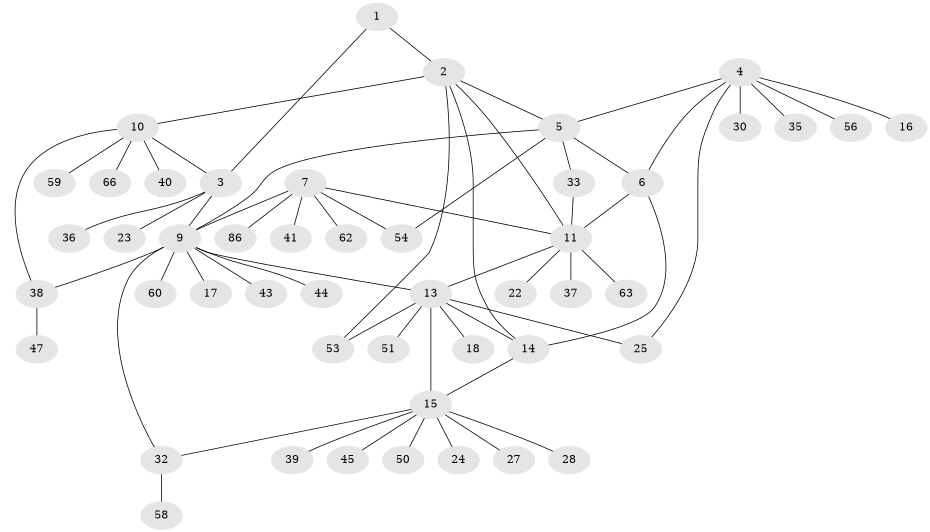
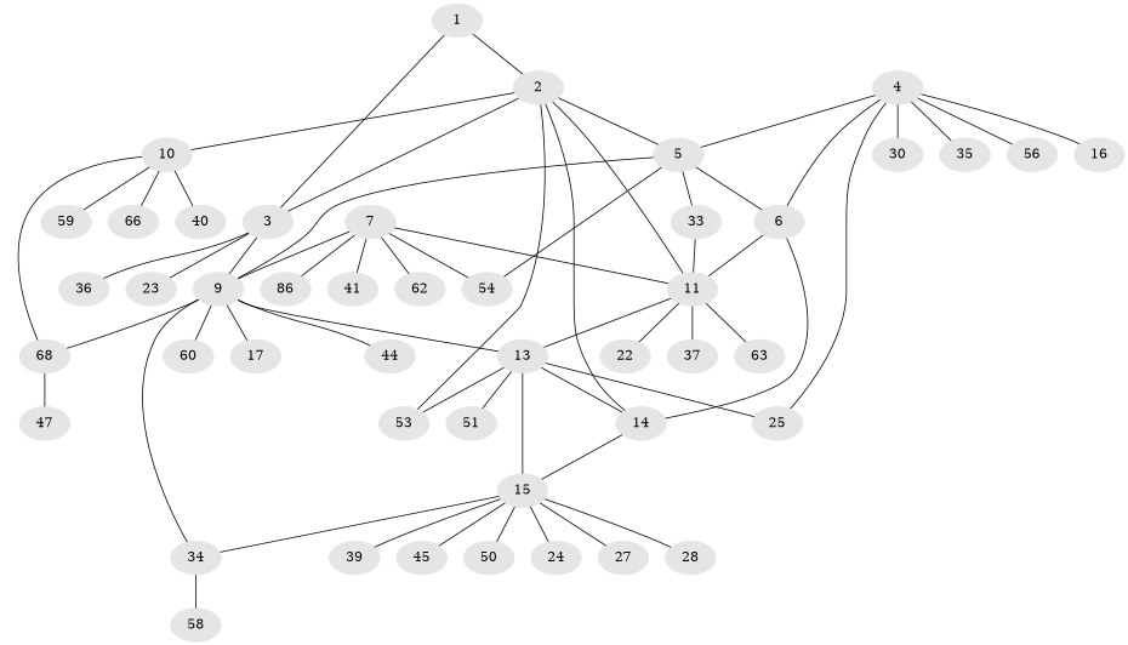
  graph {
    node [color=gray90 style=filled]
    1 [super="+21"]
    2 [super="+65"]
    3 [super="+31"]
    5 [super="+67"]
    10 [super="+19"]
    11 [super="+12"]
    14 [super="+61"]
    53
    9 [super="+32"]
    23
    36
    6 [super="+29"]
    33
    54
-   38 [super="+68"]
+   38 [super="+68" label=68]
    40 [super="+42"]
    59
    66
    13 [super="+55"]
    22
    37
    63
    15 [super="+46"]
    17
-   34 [super="+64" label=32]
-   43
+   34 [super="+64"]
    44
    60
    4 [super="+20"]
    16
    25
    30
    35 [super="+49"]
    56
    7 [super="+8"]
    n36 [label=86]
    41 [super="+57"]
    62
-   18 [super="+52"]
    51
    58
    47 [super="+48"]
    24
    27
    28
    39
    45
    50
    1 -- 2
    1 -- 3
-   10 -- 3
+   2 -- 3
    2 -- 5
    2 -- 10
    2 -- 11
    2 -- 14
    2 -- 53
    3 -- 9
    3 -- 23
    3 -- 36
    5 -- 9
    5 -- 6
    5 -- 33
    5 -- 54
    10 -- 38
    10 -- 40
    10 -- 59
    10 -- 66
    11 -- 13
    11 -- 22
    11 -- 37
    11 -- 63
    14 -- 15
    9 -- 38
    9 -- 13
    9 -- 17
    9 -- 34
-   9 -- 43
    9 -- 44
    9 -- 60
    6 -- 11
    6 -- 14
    33 -- 11 [weight=2]
    38 -- 47
    13 -- 14
    13 -- 53
    13 -- 15
    13 -- 25
-   13 -- 18
    13 -- 51
    15 -- 34
    15 -- 24
    15 -- 27
    15 -- 28
    15 -- 39
    15 -- 45
    15 -- 50
    34 -- 58
    4 -- 5
    4 -- 6
    4 -- 16
    4 -- 25
    4 -- 30
    4 -- 35
    4 -- 56
    7 -- 11
    7 -- 9 [weight=2]
    7 -- 54
    7 -- n36
    7 -- 41
    7 -- 62
  }
